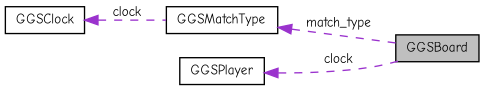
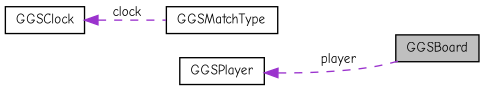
  digraph {
    fontname="Comic Neue"
    rankdir=LR
    node [color=black fontname="Comic Neue" fontsize=10 shape=record]
    edge [color=darkorchid3 dir=back fontname="Comic Neue" fontsize=10 labelfontname=FreeSans labelfontsize=10 style=dashed]
    n1 [fillcolor=grey75 fontcolor=black height=0.2 label=GGSBoard style=filled width=0.4]
    n2 [height=0.2 label=GGSMatchType width=0.4]
    n3 [height=0.2 label=GGSClock width=0.4]
    n4 [height=0.2 label=GGSPlayer width=0.4]
-   n2 -> n1 [label=" match_type"]
    n3 -> n2 [label=" clock"]
-   n4 -> n1 [label=" clock"]
+   n4 -> n1 [label=" player"]
  }
